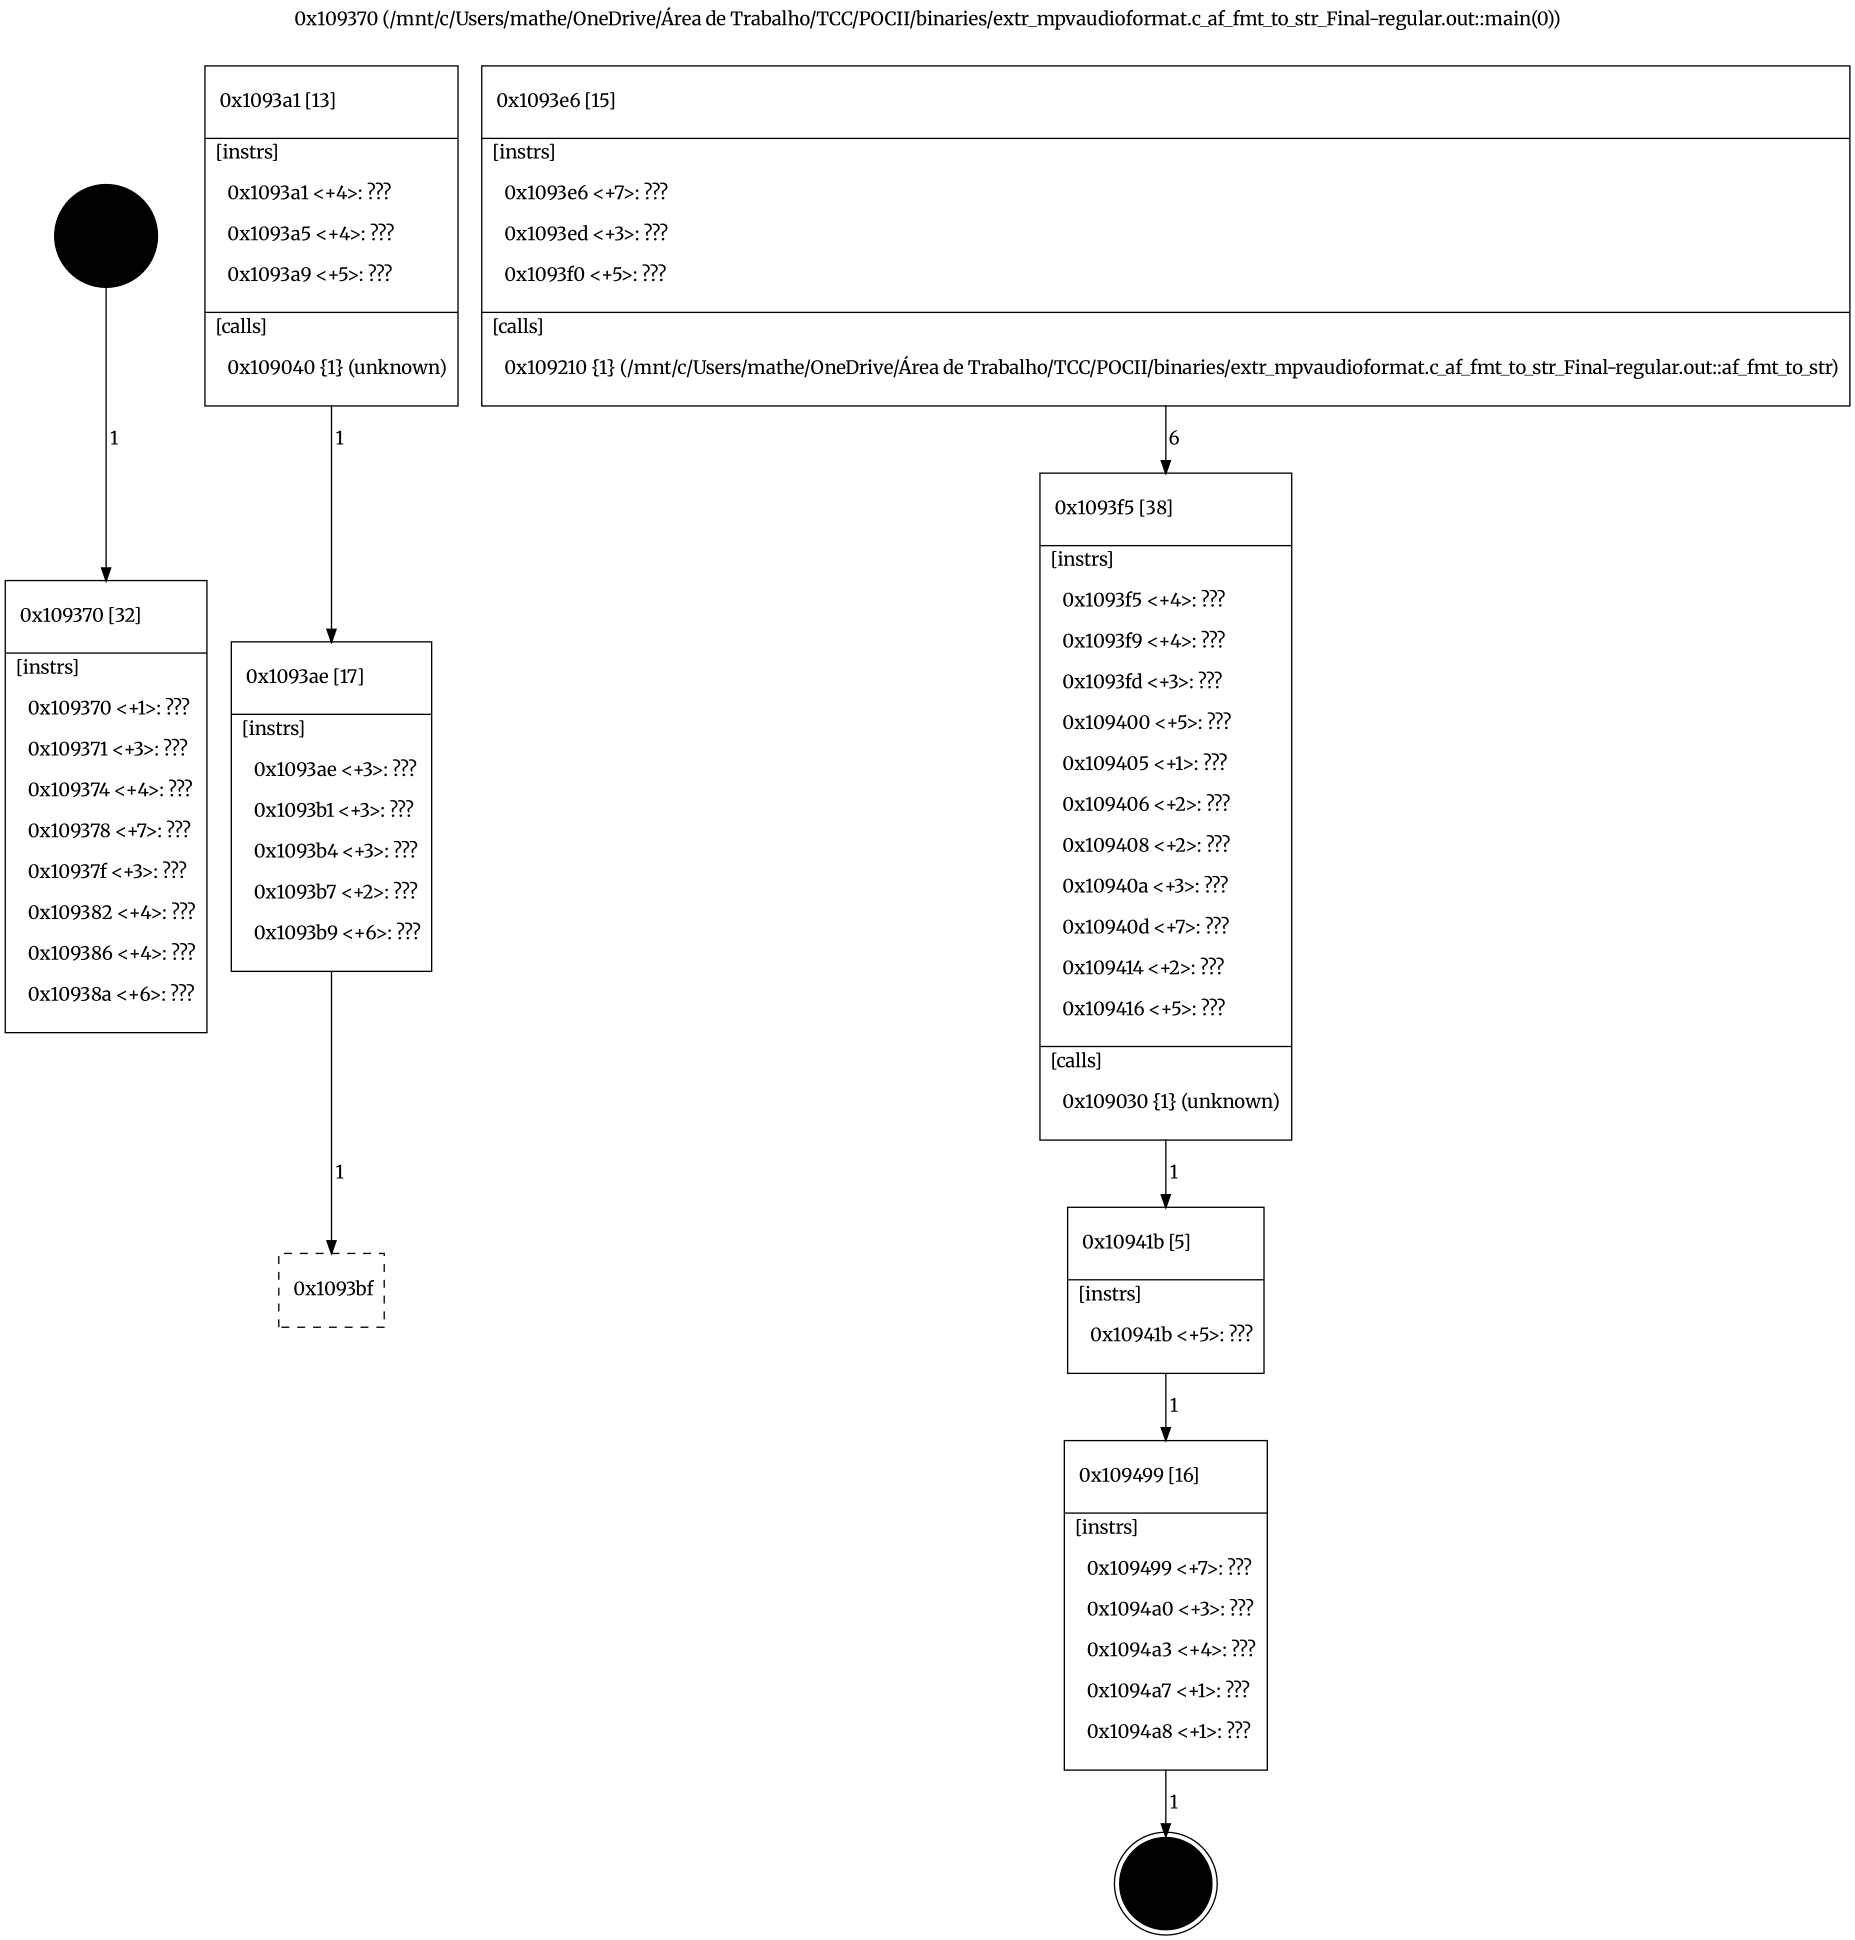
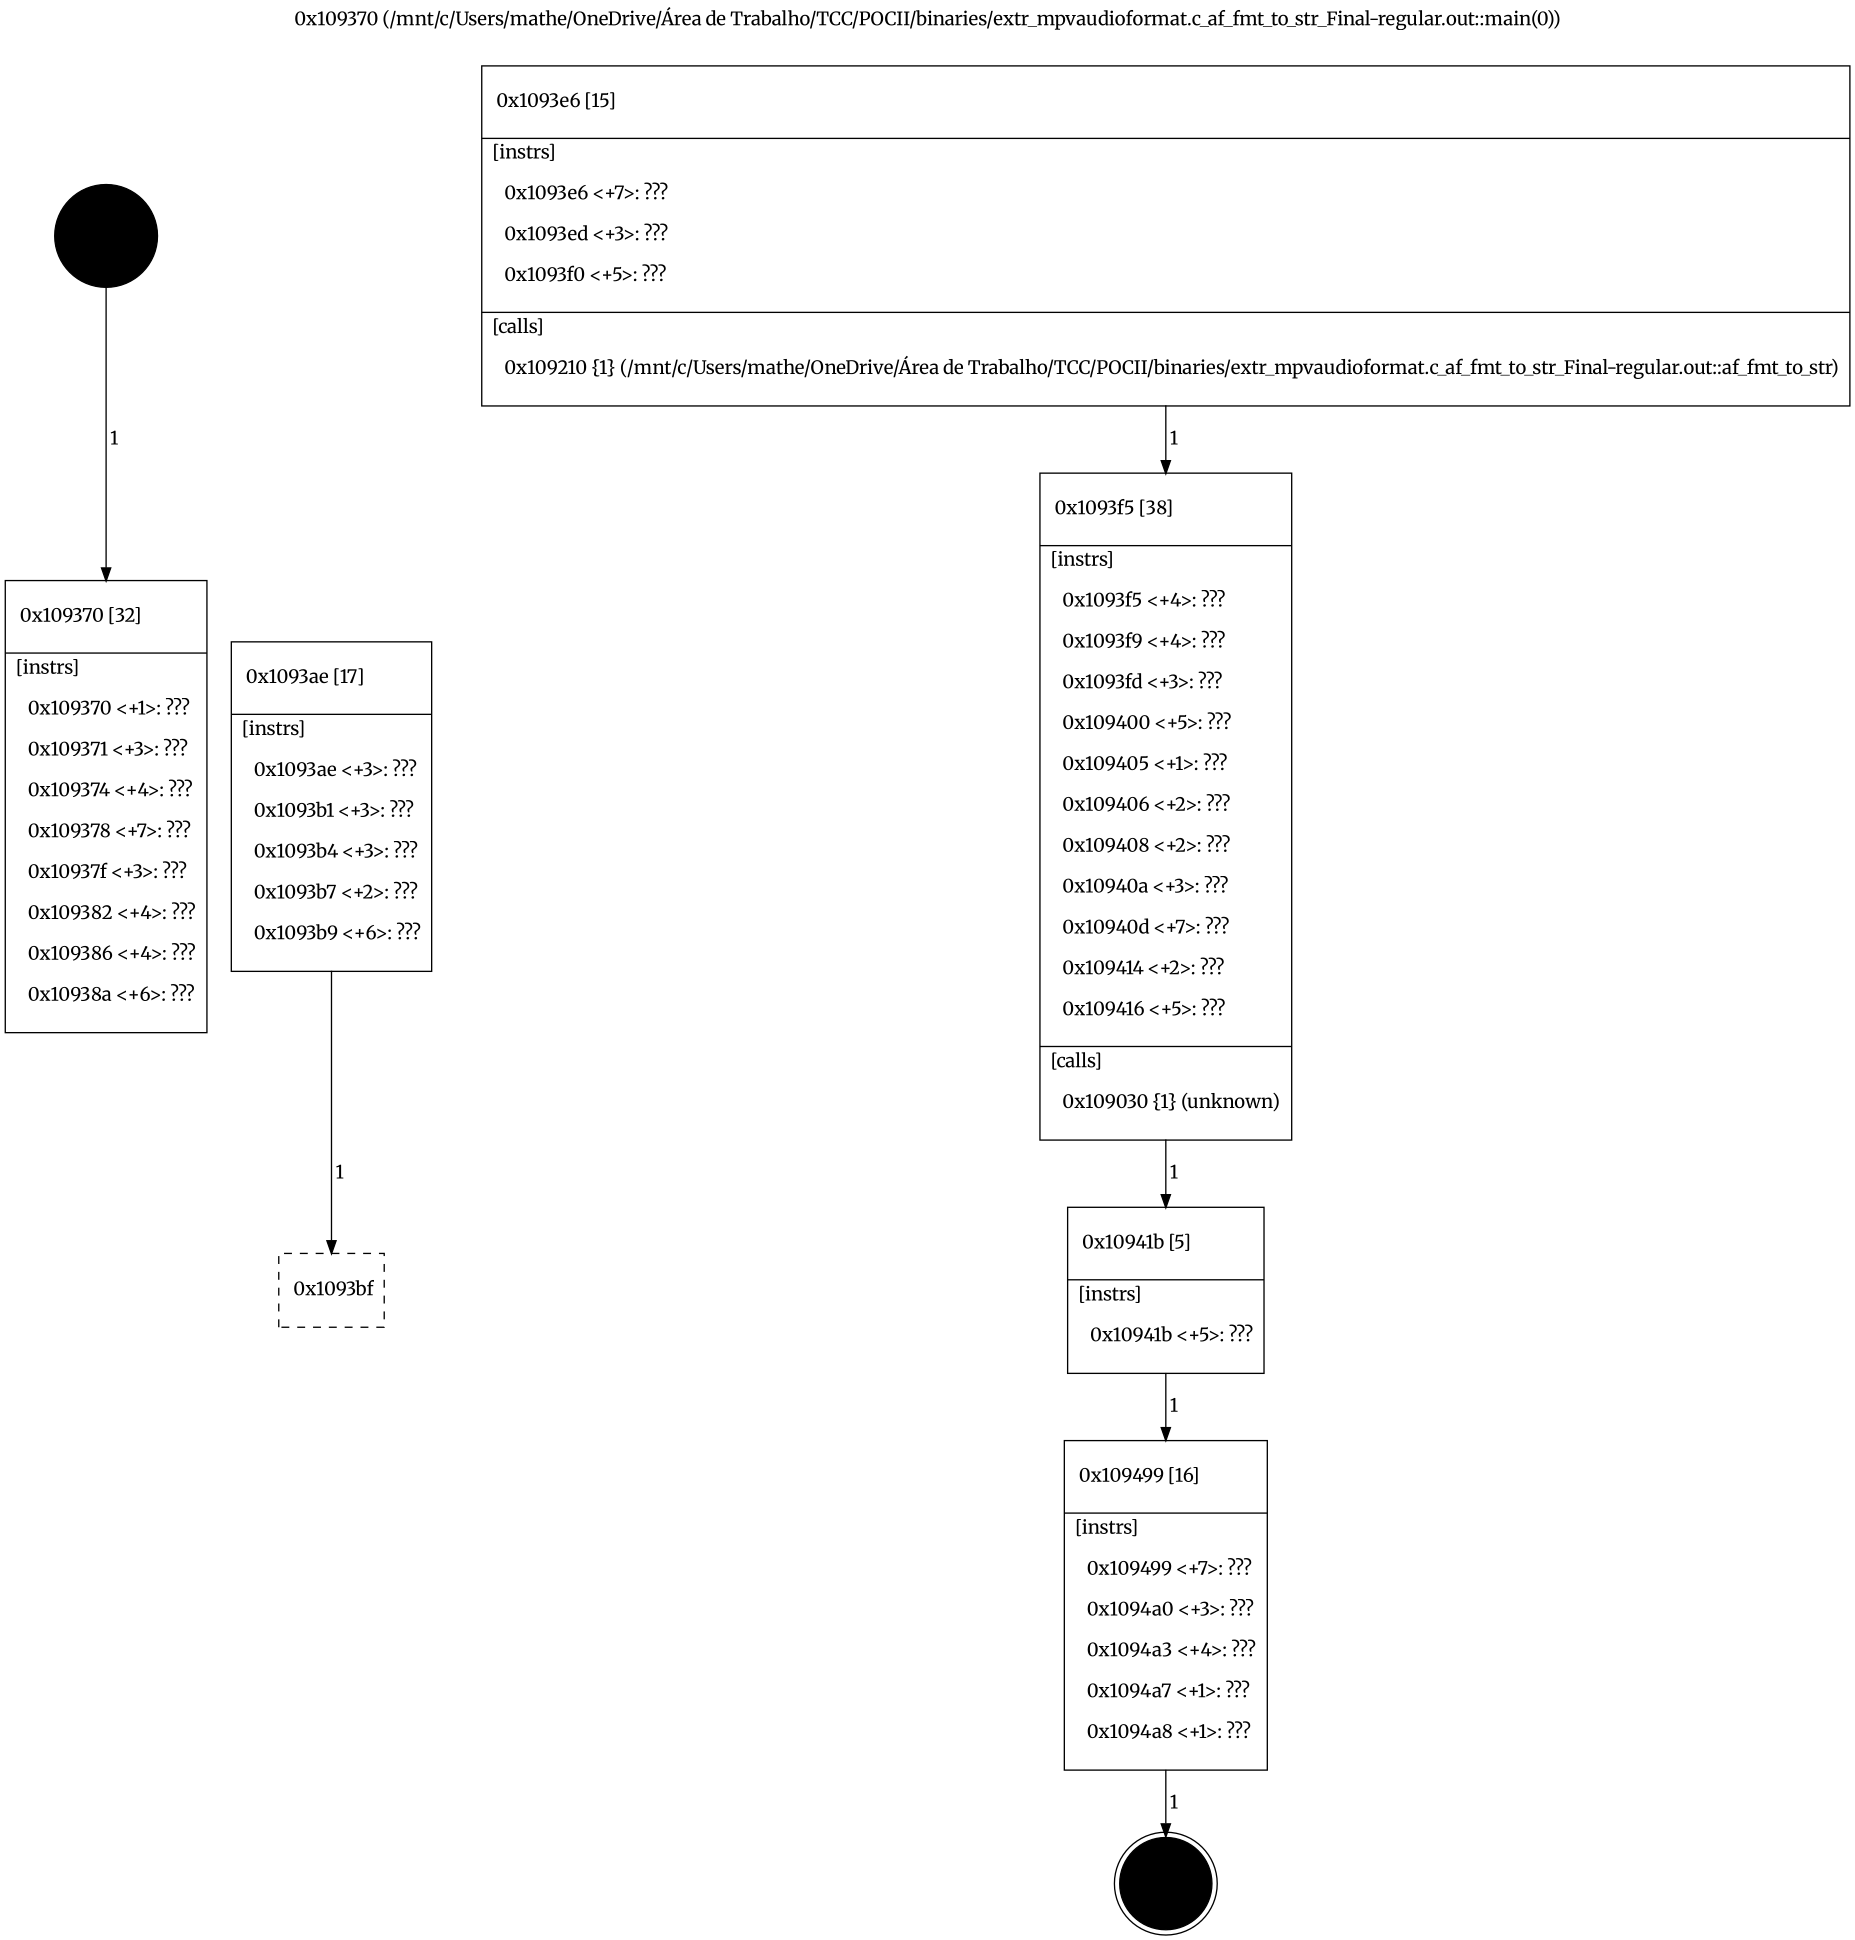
  digraph {
    fontname=Merriweather
    label="0x109370 (/mnt/c/Users/mathe/OneDrive/Área de Trabalho/TCC/POCII/binaries/extr_mpvaudioformat.c_af_fmt_to_str_Final-regular.out::main(0))"
    labelloc=t
    node [fontname=Merriweather shape=record]
    edge [fontname=Merriweather]
    Entry [fillcolor=black height=0.3 shape=circle style=filled width=0.3]
    n2 [label="{\n     0x109370 [32]\l\n     | [instrs]\l\n     &nbsp;&nbsp;0x109370 \<+1\>: ???\l\n     &nbsp;&nbsp;0x109371 \<+3\>: ???\l\n     &nbsp;&nbsp;0x109374 \<+4\>: ???\l\n     &nbsp;&nbsp;0x109378 \<+7\>: ???\l\n     &nbsp;&nbsp;0x10937f \<+3\>: ???\l\n     &nbsp;&nbsp;0x109382 \<+4\>: ???\l\n     &nbsp;&nbsp;0x109386 \<+4\>: ???\l\n     &nbsp;&nbsp;0x10938a \<+6\>: ???\l\n  }"]
-   n3 [label="{\n     0x1093a1 [13]\l\n     | [instrs]\l\n     &nbsp;&nbsp;0x1093a1 \<+4\>: ???\l\n     &nbsp;&nbsp;0x1093a5 \<+4\>: ???\l\n     &nbsp;&nbsp;0x1093a9 \<+5\>: ???\l\n     | [calls]\l\n     &nbsp;&nbsp;0x109040 \{1\} (unknown)\l\n  }"]
    n4 [label="{\n     0x1093ae [17]\l\n     | [instrs]\l\n     &nbsp;&nbsp;0x1093ae \<+3\>: ???\l\n     &nbsp;&nbsp;0x1093b1 \<+3\>: ???\l\n     &nbsp;&nbsp;0x1093b4 \<+3\>: ???\l\n     &nbsp;&nbsp;0x1093b7 \<+2\>: ???\l\n     &nbsp;&nbsp;0x1093b9 \<+6\>: ???\l\n  }"]
    n5 [label="{\n     0x1093bf\l\n  }" style=dashed]
    n6 [label="{\n     0x1093e6 [15]\l\n     | [instrs]\l\n     &nbsp;&nbsp;0x1093e6 \<+7\>: ???\l\n     &nbsp;&nbsp;0x1093ed \<+3\>: ???\l\n     &nbsp;&nbsp;0x1093f0 \<+5\>: ???\l\n     | [calls]\l\n     &nbsp;&nbsp;0x109210 \{1\} (/mnt/c/Users/mathe/OneDrive/Área de Trabalho/TCC/POCII/binaries/extr_mpvaudioformat.c_af_fmt_to_str_Final-regular.out::af_fmt_to_str)\l\n  }"]
    n7 [label="{\n     0x1093f5 [38]\l\n     | [instrs]\l\n     &nbsp;&nbsp;0x1093f5 \<+4\>: ???\l\n     &nbsp;&nbsp;0x1093f9 \<+4\>: ???\l\n     &nbsp;&nbsp;0x1093fd \<+3\>: ???\l\n     &nbsp;&nbsp;0x109400 \<+5\>: ???\l\n     &nbsp;&nbsp;0x109405 \<+1\>: ???\l\n     &nbsp;&nbsp;0x109406 \<+2\>: ???\l\n     &nbsp;&nbsp;0x109408 \<+2\>: ???\l\n     &nbsp;&nbsp;0x10940a \<+3\>: ???\l\n     &nbsp;&nbsp;0x10940d \<+7\>: ???\l\n     &nbsp;&nbsp;0x109414 \<+2\>: ???\l\n     &nbsp;&nbsp;0x109416 \<+5\>: ???\l\n     | [calls]\l\n     &nbsp;&nbsp;0x109030 \{1\} (unknown)\l\n  }"]
    n8 [label="{\n     0x10941b [5]\l\n     | [instrs]\l\n     &nbsp;&nbsp;0x10941b \<+5\>: ???\l\n  }"]
    n9 [label="{\n     0x109499 [16]\l\n     | [instrs]\l\n     &nbsp;&nbsp;0x109499 \<+7\>: ???\l\n     &nbsp;&nbsp;0x1094a0 \<+3\>: ???\l\n     &nbsp;&nbsp;0x1094a3 \<+4\>: ???\l\n     &nbsp;&nbsp;0x1094a7 \<+1\>: ???\l\n     &nbsp;&nbsp;0x1094a8 \<+1\>: ???\l\n  }"]
    Exit [fillcolor=black height=0.3 peripheries=2 shape=circle style=filled width=0.3]
    Entry -> n2 [label=" 1"]
-   n3 -> n4 [label=" 1"]
    n4 -> n5 [label=" 1"]
-   n6 -> n7 [label=" 6"]
+   n6 -> n7 [label=" 1"]
    n7 -> n8 [label=" 1"]
    n8 -> n9 [label=" 1"]
    n9 -> Exit [label=" 1"]
  }
